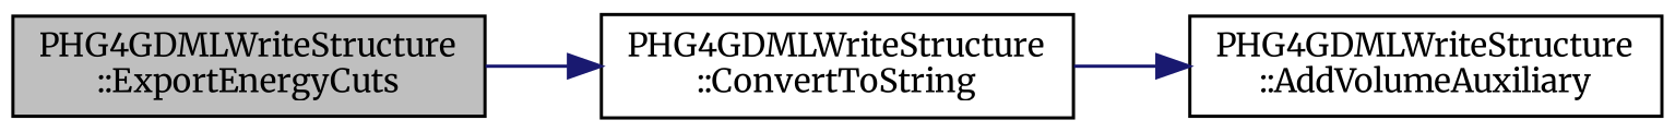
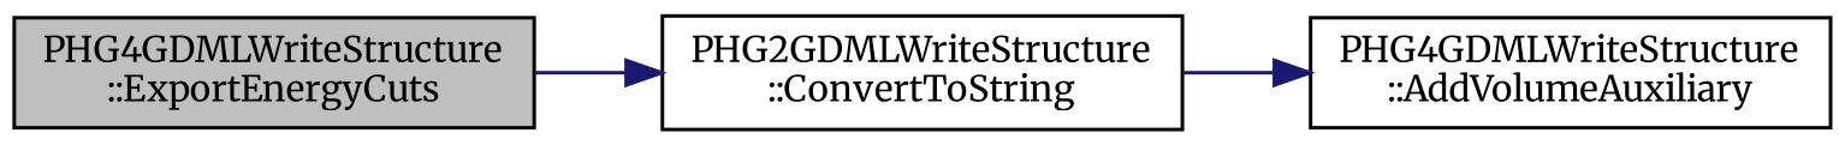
  digraph {
    fontname=Merriweather
    rankdir=LR
    node [color=black fontname=Merriweather fontsize=10 shape=record]
    edge [color=midnightblue fontname=Merriweather fontsize=10 labelfontname=FreeSans labelfontsize=10 style=solid]
    n1 [fillcolor=grey75 fontcolor=black height=0.2 label="PHG4GDMLWriteStructure\l::ExportEnergyCuts" style=filled width=0.4]
-   n2 [height=0.2 label="PHG4GDMLWriteStructure\l::ConvertToString" width=0.4]
+   n2 [height=0.2 label="PHG2GDMLWriteStructure\l::ConvertToString" width=0.4]
    n3 [height=0.2 label="PHG4GDMLWriteStructure\l::AddVolumeAuxiliary" width=0.4]
    n1 -> n2
    n2 -> n3
  }
